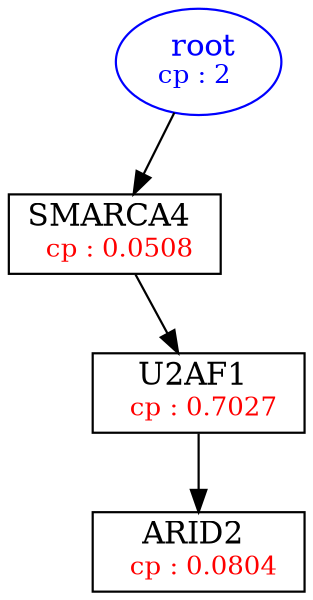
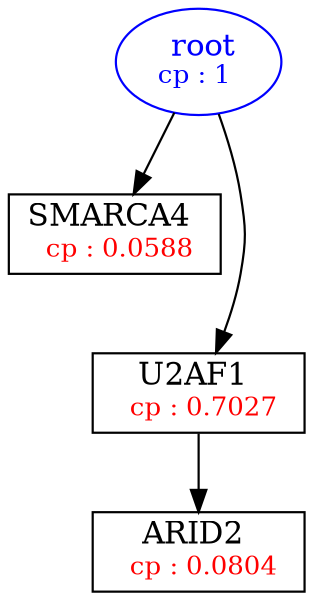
  digraph {
    fontsize=10
    node [shape=box]
-   n1 [color=Blue label=<<font color='Blue'> root</font><br/><font color='Blue' POINT-SIZE='12'>cp : 2 </font>> shape=oval]
-   n2 [label=<SMARCA4 <br/> <font color='Red' POINT-SIZE='12'> cp : 0.0508 </font>>]
+   n1 [color=Blue label=<<font color='Blue'> root</font><br/><font color='Blue' POINT-SIZE='12'>cp : 1 </font>> shape=oval]
+   n2 [label=<SMARCA4 <br/> <font color='Red' POINT-SIZE='12'> cp : 0.0588 </font>>]
    n3 [label=<U2AF1 <br/> <font color='Red' POINT-SIZE='12'> cp : 0.7027 </font>>]
    n4 [label=<ARID2 <br/> <font color='Red' POINT-SIZE='12'> cp : 0.0804 </font>>]
    n1 -> n2
-   n2 -> n3
+   n1 -> n3
    n3 -> n4
  }
